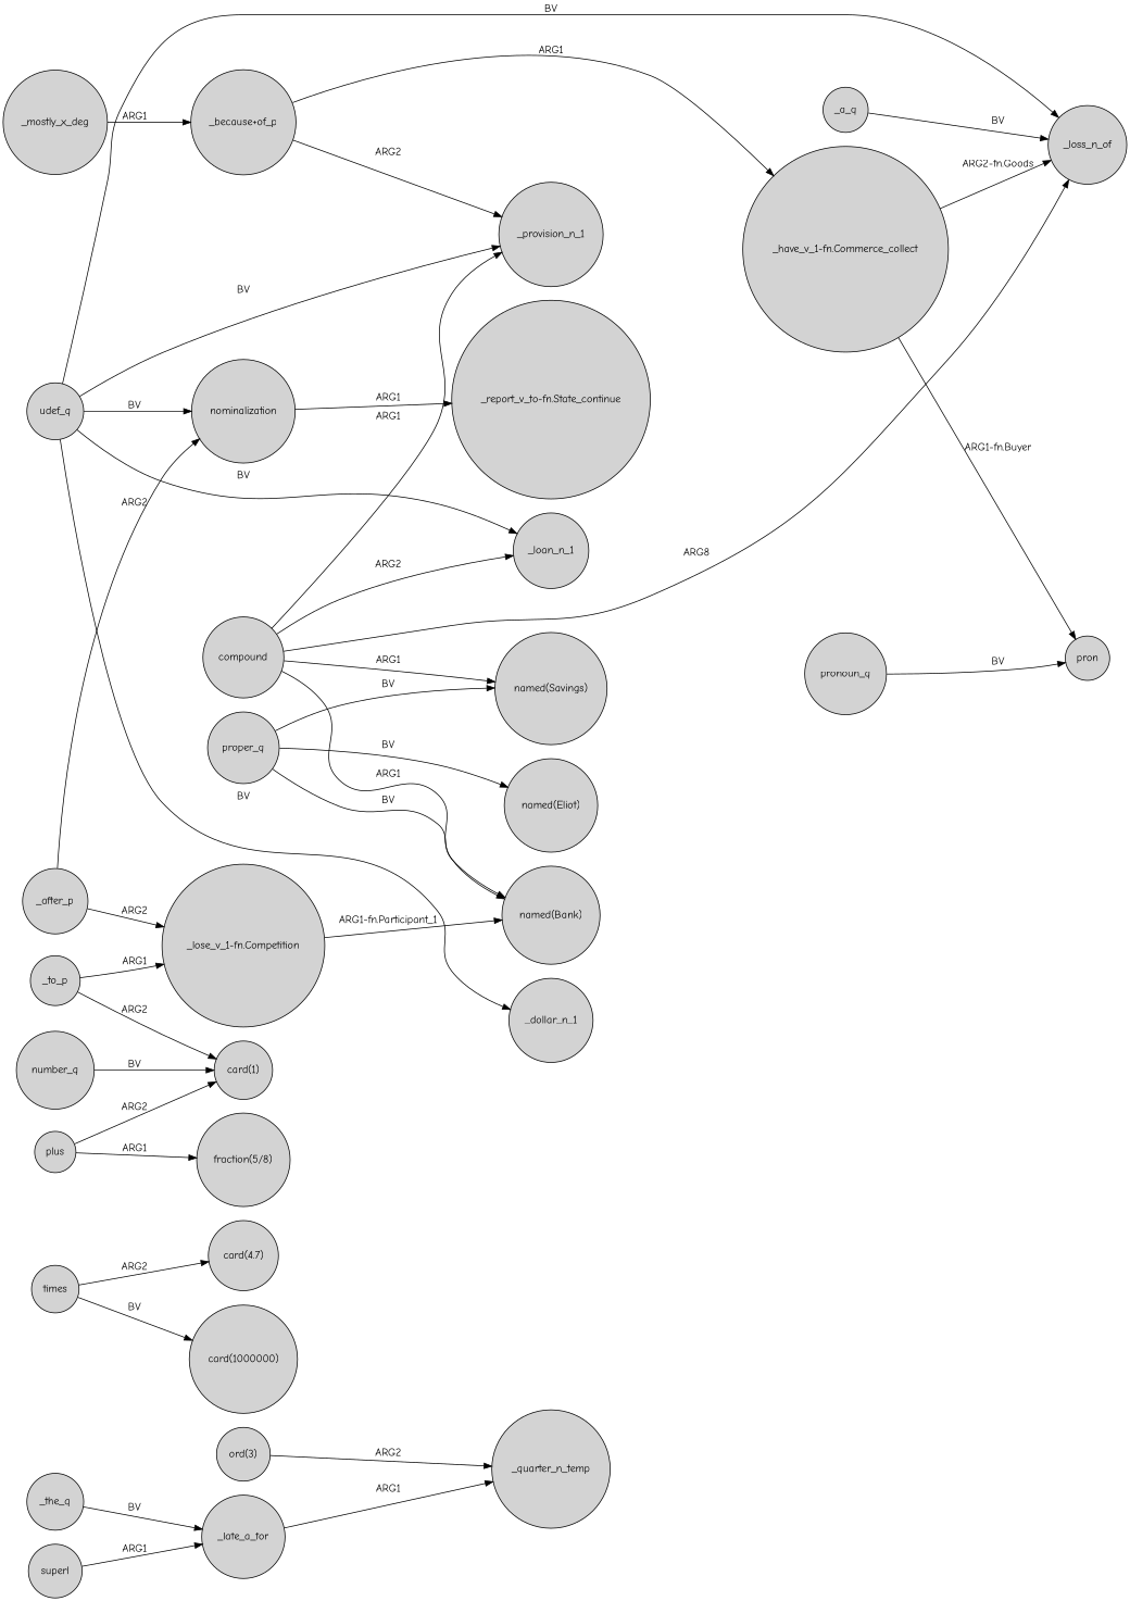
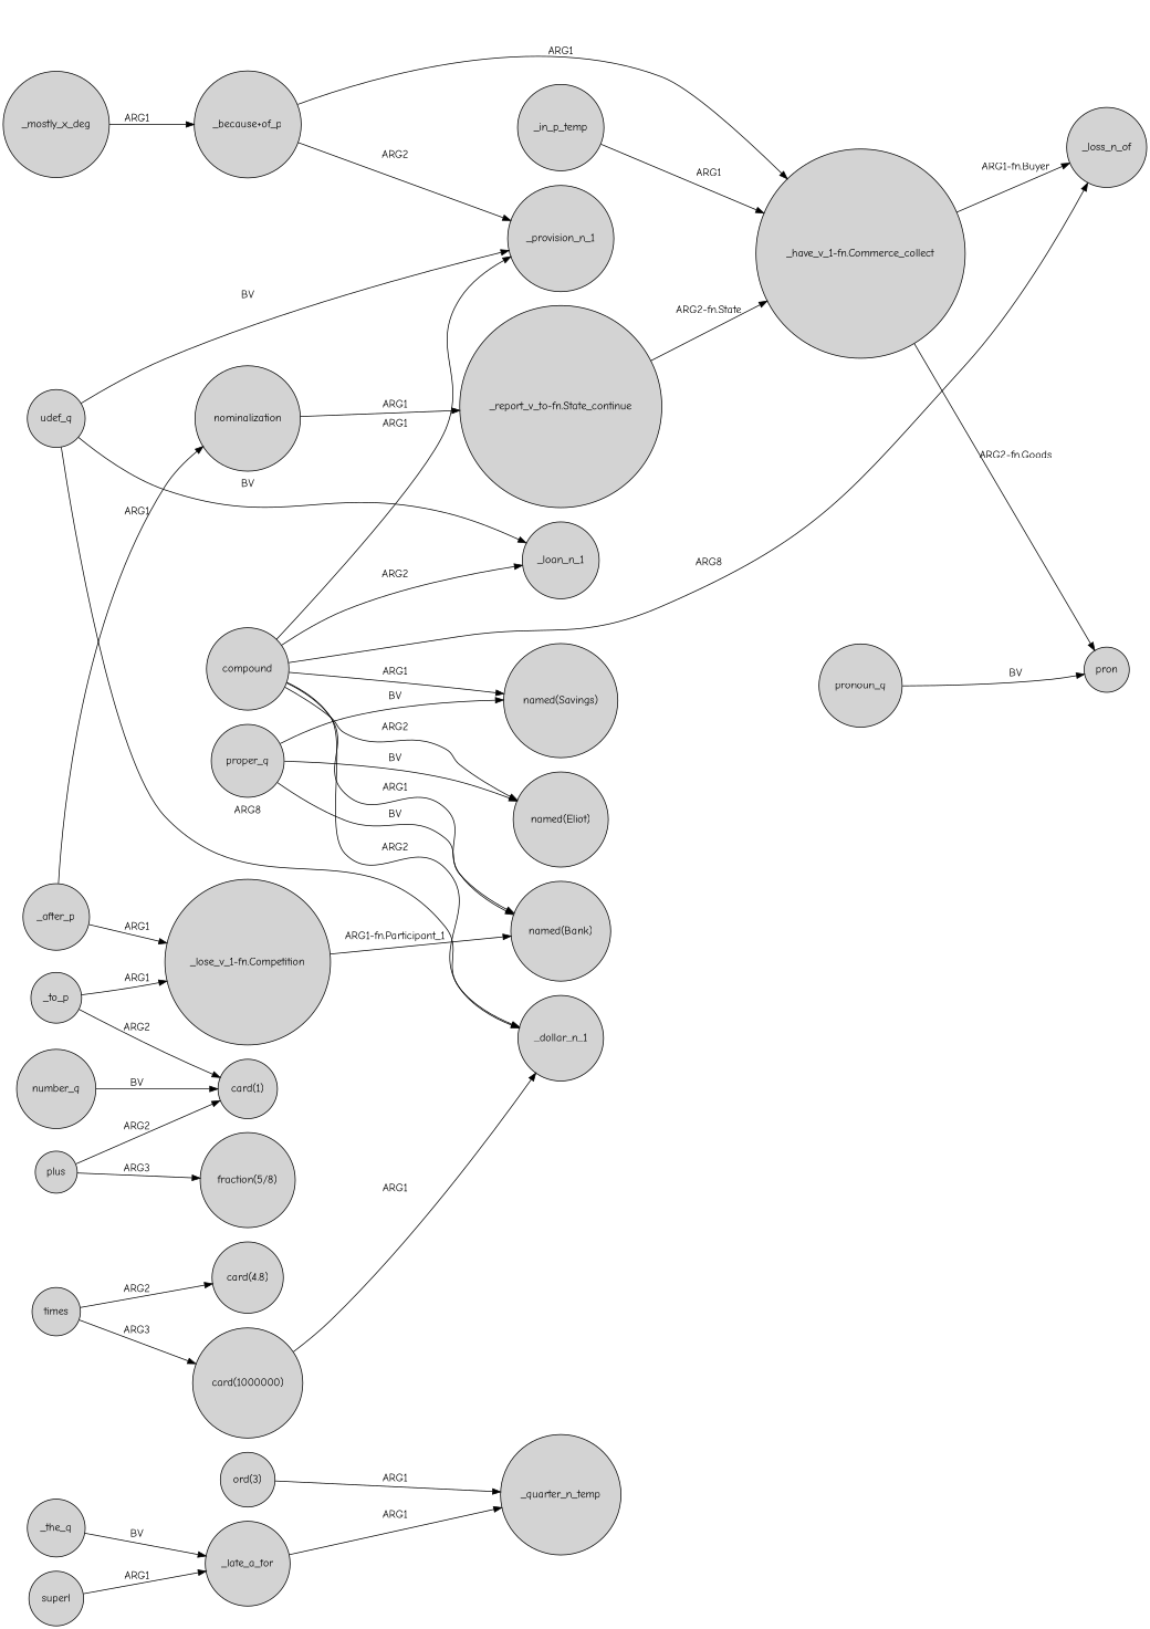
  digraph {
    fontname="Comic Neue"
    rankdir=LR
    node [fontname="Comic Neue" shape=circle style=filled]
    edge [fontname="Comic Neue"]
    _late_a_for
    _quarter_n_temp
-   _a_q
    _loss_n_of
+   _in_p_temp
    "_have_v_1-fn.Commerce_collect"
    pron
    "ord(3)"
    number_q
    "card(1)"
    _to_p
    "_lose_v_1-fn.Competition"
    "named(Bank)"
    "_because+of_p"
    _provision_n_1
    plus
    "fraction(5/8)"
    udef_q
    _loan_n_1
    nominalization
    _dollar_n_1
    "_report_v_to-fn.State_continue"
    _the_q
    superl
    compound
    "named(Eliot)"
    "named(Savings)"
    times
    "card(1000000)"
-   "card(4.8)" [label="card(4.7)"]
+   "card(4.8)"
    _after_p
    pronoun_q
    proper_q
    _mostly_x_deg
    _late_a_for -> _quarter_n_temp [label=ARG1]
-   _a_q -> _loss_n_of [label=BV]
-   "_have_v_1-fn.Commerce_collect" -> _loss_n_of [label="ARG2-fn.Goods"]
-   "_have_v_1-fn.Commerce_collect" -> pron [label="ARG1-fn.Buyer"]
-   "ord(3)" -> _quarter_n_temp [label=ARG2]
+   _in_p_temp -> "_have_v_1-fn.Commerce_collect" [label=ARG1]
+   "_have_v_1-fn.Commerce_collect" -> _loss_n_of [label="ARG1-fn.Buyer"]
+   "_have_v_1-fn.Commerce_collect" -> pron [label="ARG2-fn.Goods"]
+   "ord(3)" -> _quarter_n_temp [label=ARG1]
    number_q -> "card(1)" [label=BV]
    _to_p -> "card(1)" [label=ARG2]
    _to_p -> "_lose_v_1-fn.Competition" [label=ARG1]
    "_lose_v_1-fn.Competition" -> "named(Bank)" [label="ARG1-fn.Participant_1"]
    "_because+of_p" -> "_have_v_1-fn.Commerce_collect" [label=ARG1]
    "_because+of_p" -> _provision_n_1 [label=ARG2]
    plus -> "card(1)" [label=ARG2]
-   plus -> "fraction(5/8)" [label=ARG1]
-   udef_q -> _loss_n_of [label=BV]
+   plus -> "fraction(5/8)" [label=ARG3]
    udef_q -> _provision_n_1 [label=BV]
    udef_q -> _loan_n_1 [label=BV]
-   udef_q -> nominalization [label=BV]
-   udef_q -> _dollar_n_1 [label=BV]
+   udef_q -> _dollar_n_1 [label=ARG8]
    nominalization -> "_report_v_to-fn.State_continue" [label=ARG1]
+   "_report_v_to-fn.State_continue" -> "_have_v_1-fn.Commerce_collect" [label="ARG2-fn.State"]
    _the_q -> _late_a_for [label=BV]
    superl -> _late_a_for [label=ARG1]
    compound -> _loss_n_of [label=ARG8]
    compound -> "named(Bank)" [label=ARG1]
    compound -> _provision_n_1 [label=ARG1]
    compound -> _loan_n_1 [label=ARG2]
+   compound -> _dollar_n_1 [label=ARG2]
+   compound -> "named(Eliot)" [label=ARG2]
    compound -> "named(Savings)" [label=ARG1]
-   times -> "card(1000000)" [label=BV]
+   times -> "card(1000000)" [label=ARG3]
    times -> "card(4.8)" [label=ARG2]
-   _after_p -> "_lose_v_1-fn.Competition" [label=ARG2]
-   _after_p -> nominalization [label=ARG2]
+   "card(1000000)" -> _dollar_n_1 [label=ARG1]
+   _after_p -> "_lose_v_1-fn.Competition" [label=ARG1]
+   _after_p -> nominalization [label=ARG1]
    pronoun_q -> pron [label=BV]
    proper_q -> "named(Bank)" [label=BV]
    proper_q -> "named(Eliot)" [label=BV]
    proper_q -> "named(Savings)" [label=BV]
    _mostly_x_deg -> "_because+of_p" [label=ARG1]
  }
